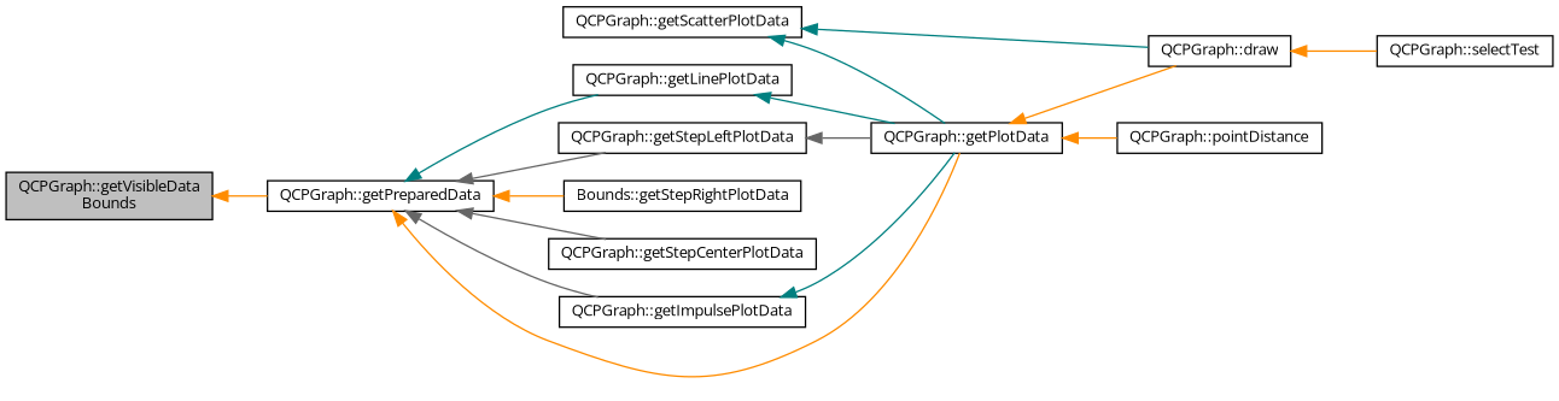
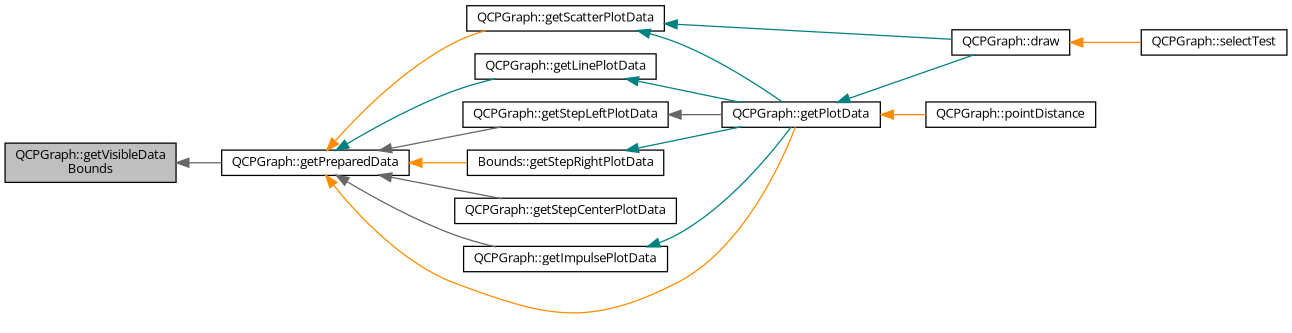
  digraph {
    fontname="Open Sans"
    rankdir=LR
    node [color=black fillcolor=white fontname="Open Sans" fontsize=10 shape=record style=filled]
    edge [color=teal dir=back fontname="Open Sans" fontsize=10 labelfontname=Helvetica labelfontsize=10 style=solid]
    n1 [fillcolor=grey75 fontcolor=black height=0.2 label="QCPGraph::getVisibleData\lBounds" width=0.4]
    n2 [height=0.2 label="QCPGraph::getPreparedData" width=0.4]
    n3 [height=0.2 label="QCPGraph::getScatterPlotData" width=0.4]
    n4 [height=0.2 label="QCPGraph::getLinePlotData" width=0.4]
    n5 [height=0.2 label="QCPGraph::getStepLeftPlotData" width=0.4]
    n6 [height=0.2 label="Bounds::getStepRightPlotData" width=0.4]
    n7 [height=0.2 label="QCPGraph::getStepCenterPlotData" width=0.4]
    n8 [height=0.2 label="QCPGraph::getImpulsePlotData" width=0.4]
    n9 [height=0.2 label="QCPGraph::getPlotData" width=0.4]
    n10 [height=0.2 label="QCPGraph::draw" width=0.4]
    n11 [height=0.2 label="QCPGraph::pointDistance" width=0.4]
    n12 [height=0.2 label="QCPGraph::selectTest" width=0.4]
-   n1 -> n2 [color=darkorange]
+   n1 -> n2 [color=gray40]
+   n2 -> n3 [color=darkorange]
    n2 -> n4
    n2 -> n5 [color=gray40]
    n2 -> n6 [color=darkorange]
    n2 -> n7 [color=gray40]
    n2 -> n8 [color=gray40]
    n2 -> n9 [color=darkorange]
    n3 -> n9
    n3 -> n10
    n4 -> n9
    n5 -> n9 [color=gray40]
+   n6 -> n9
    n8 -> n9
-   n9 -> n10 [color=darkorange]
+   n9 -> n10
    n9 -> n11 [color=darkorange]
    n10 -> n12 [color=darkorange]
  }
